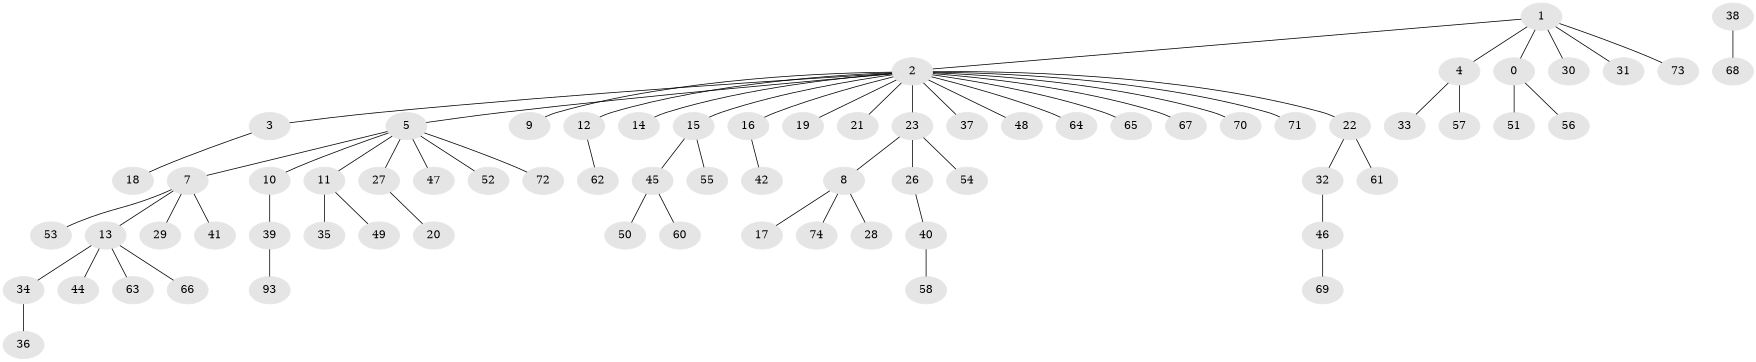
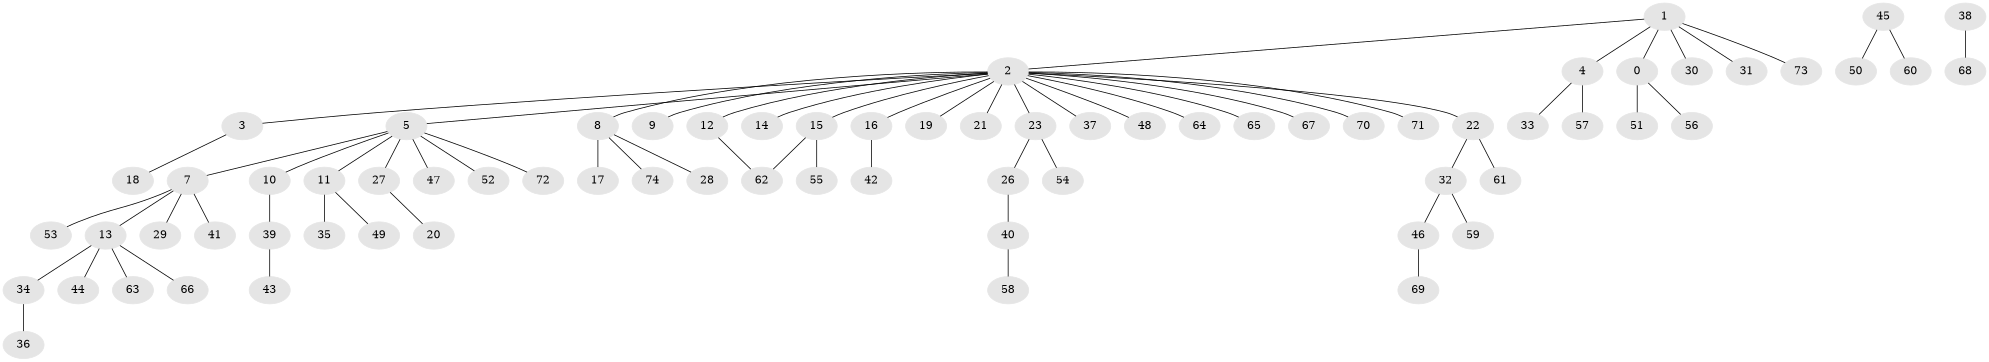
  graph {
    node [color=gray90 style=filled]
    1
    2
    4
    n4 [label=0]
    30
    31
    73
    3
    5
    8
    9
    12
    14
    15
    16
    19
    21
    23
    37
    48
    64
    65
    67
    70
    71
    22
    33
    57
    51
    56
    18
    7
    10
    11
    27
    47
    52
    72
    17
    n40 [label=74]
    28
    62
    45
    55
    42
    26
    54
    53
    13
    29
    41
    39
    35
    49
    20
    34
    44
    63
    66
    38
    68
-   43 [label=93]
+   43
    36
    50
    60
    32
    61
    46
+   59
    40
    58
    69
    1 -- 2
    1 -- 4
    1 -- n4
    1 -- 30
    1 -- 31
    1 -- 73
    2 -- 3
    2 -- 5
-   23 -- 8
+   2 -- 8
    2 -- 9
    2 -- 12
    2 -- 14
    2 -- 15
    2 -- 16
    2 -- 19
    2 -- 21
    2 -- 23
    2 -- 37
    2 -- 48
    2 -- 64
    2 -- 65
    2 -- 67
    2 -- 70
    2 -- 71
    2 -- 22
    4 -- 33
    4 -- 57
    n4 -- 51
    n4 -- 56
    3 -- 18
    5 -- 7
    5 -- 10
    5 -- 11
    5 -- 27
    5 -- 47
    5 -- 52
    5 -- 72
    8 -- 17
    8 -- n40
    8 -- 28
    12 -- 62
-   15 -- 45
+   15 -- 62
    15 -- 55
    16 -- 42
    23 -- 26
    23 -- 54
    22 -- 32
    22 -- 61
    7 -- 53
    7 -- 13
    7 -- 29
    7 -- 41
    10 -- 39
    11 -- 35
    11 -- 49
    27 -- 20
    45 -- 50
    45 -- 60
    26 -- 40
    13 -- 34
    13 -- 44
    13 -- 63
    13 -- 66
    39 -- 43
    34 -- 36
    38 -- 68
    32 -- 46
+   32 -- 59
    46 -- 69
    40 -- 58
  }
